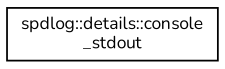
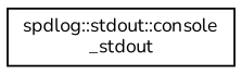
  digraph {
    rankdir=LR
    fontname=Nunito
-   n1 [color=black fillcolor=white fontname=Nunito fontsize=10 height=0.2 label="spdlog::details::console\l_stdout" shape=record style=filled width=0.4]
+   n1 [color=black fillcolor=white fontname=Nunito fontsize=10 height=0.2 label="spdlog::stdout::console\l_stdout" shape=record style=filled width=0.4]
  }
